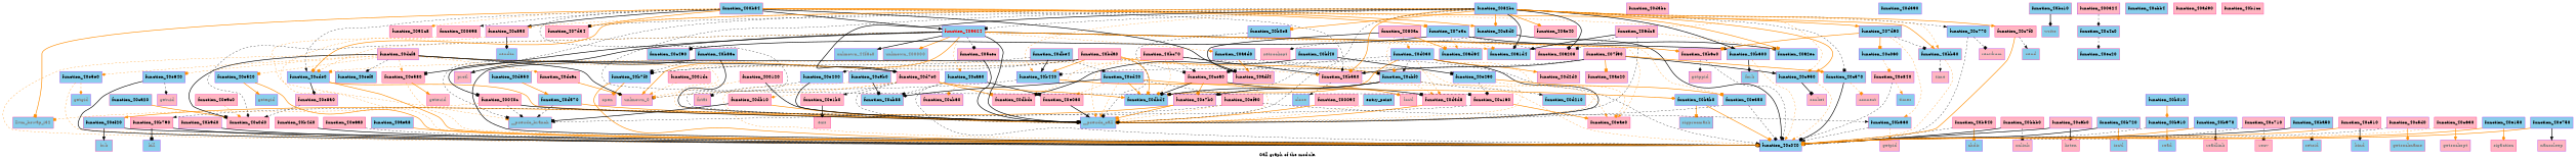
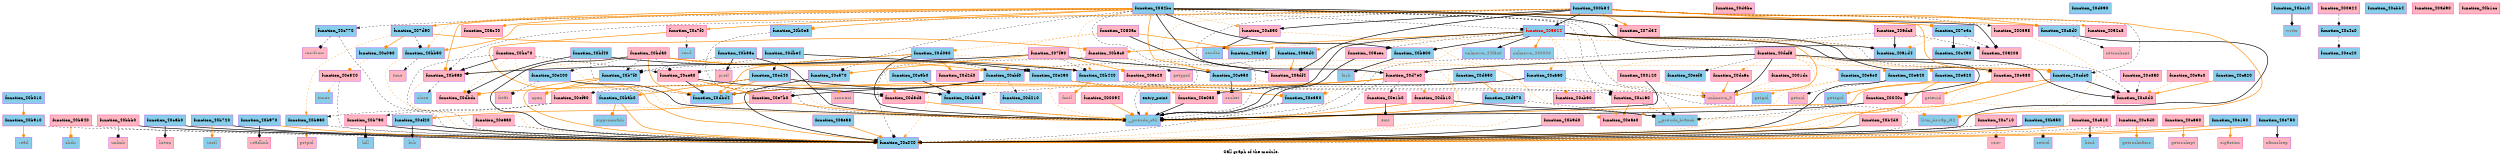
  digraph {
    label="Call graph of the module."
    node [color=deeppink fillcolor=skyblue shape=record style=filled]
    edge [arrowhead=box color=black style=dashed]
    n1 [color=purple label="{function_40b440}"]
    n2 [color=purple fillcolor=lightpink fontcolor=gray50 label="{unknown_0}"]
    n3 [fillcolor=lightpink fontcolor=gray50 label="{fcntl}"]
    n4 [label="{function_40b600}"]
    n5 [color=purple label="{function_40c040}"]
    n6 [fontcolor=gray50 label="{fork}"]
    n7 [label="{function_40b660}"]
    n8 [color=purple fillcolor=lightpink fontcolor=gray50 label="{getpid}"]
    n9 [fillcolor=lightpink label="{function_40b540}"]
    n10 [color=purple fontcolor=gray50 label="{chdir}"]
    n11 [color=purple fillcolor=lightpink label="{function_40b5a0}"]
    n12 [color=purple fontcolor=gray50 label="{close}"]
    n13 [color=purple label="{function_40c060}"]
    n14 [color=purple fillcolor=lightpink label="{function_40e840}"]
    n15 [color=purple fontcolor=gray50 label="{times}"]
    n16 [fillcolor=lightpink label="{function_40bbb0}"]
    n17 [color=purple fillcolor=lightpink fontcolor=gray50 label="{unlink}"]
    n18 [color=purple fillcolor=lightpink label="{function_40d3bc}"]
-   n19 [color=purple fillcolor=lightpink label="{function_40c6b0}"]
+   n19 [color=purple label="{function_40c6b0}"]
    n20 [fillcolor=lightpink fontcolor=gray50 label="{listen}"]
    n21 [color=purple fillcolor=lightpink label="{function_40b6c0}"]
    n22 [color=purple fillcolor=lightpink fontcolor=gray50 label="{getppid}"]
    n23 [label="{function_40b720}"]
    n24 [fontcolor=gray50 label="{ioctl}"]
    n25 [fillcolor=lightpink label="{function_40b790}"]
    n26 [color=purple fontcolor=gray50 label="{kill}"]
    n27 [color=purple label="{function_40d390}"]
    n28 [color=purple label="{function_40b7f0}"]
    n29 [color=purple fillcolor=lightpink fontcolor=gray50 label="{open}"]
    n30 [label="{function_40b86c}"]
    n31 [color=purple fillcolor=lightpink fontcolor=gray50 label="{prctl}"]
    n32 [color=purple fontcolor=gray50 label="{__pseudo_call}"]
    n33 [label="{function_40b910}"]
    n34 [color=purple fontcolor=gray50 label="{read}"]
    n35 [color=purple label="{function_40b970}"]
    n36 [fillcolor=lightpink fontcolor=gray50 label="{readlink}"]
    n37 [color=purple label="{function_40d030}"]
    n38 [label="{function_40cbf0}"]
    n39 [fillcolor=lightpink label="{function_40d3d8}"]
    n40 [fillcolor=lightpink label="{function_40cea0}"]
    n41 [color=purple fillcolor=lightpink label="{function_40d2d0}"]
    n42 [color=purple label="{function_40dbd4}"]
    n43 [fillcolor=lightpink label="{function_40eae0}"]
    n44 [label="{function_40d210}"]
    n45 [color=purple fillcolor=lightpink label="{function_40e7b0}"]
    n46 [color=purple fillcolor=lightpink label="{function_40b9d0}"]
    n47 [color=purple fillcolor=lightpink label="{function_40c710}"]
    n48 [fillcolor=lightpink fontcolor=gray50 label="{recv}"]
    n49 [fillcolor=lightpink label="{function_40c0d0}"]
    n50 [label="{function_40c950}"]
    n51 [color=purple fillcolor=lightpink fontcolor=gray50 label="{socket}"]
    n52 [fillcolor=lightpink label="{function_40c160}"]
    n53 [fontcolor=gray50 label="{__pseudo_branch}"]
    n54 [label="{function_40ba50}"]
    n55 [fontcolor=gray50 label="{setsid}"]
    n56 [color=purple label="{function_40c770}"]
    n57 [color=purple fillcolor=lightpink fontcolor=gray50 label="{recvfrom}"]
    n58 [label="{function_40bc10}"]
    n59 [fontcolor=gray50 label="{write}"]
    n60 [label="{function_40c9b0}"]
    n61 [label="{function_40cb88}"]
    n62 [label="{function_40c490}"]
    n63 [label="{function_40ca20}"]
    n64 [label="{function_40c4c0}"]
    n65 [label="{function_40ec20}"]
    n66 [color=purple label="{function_40bab0}"]
    n67 [fontcolor=gray50 label="{sigprocmask}"]
    n68 [fillcolor=lightpink label="{function_40c7f0}"]
    n69 [fontcolor=gray50 label="{send}"]
    n70 [fillcolor=lightpink label="{function_40bc70}"]
    n71 [fillcolor=lightpink label="{function_40dbdc}"]
    n72 [color=purple label="{function_40ca60}"]
    n73 [color=purple fillcolor=lightpink label="{function_40cb60}"]
    n74 [fillcolor=lightpink label="{function_40e060}"]
    n75 [fillcolor=lightpink label="{function_40bda0}"]
    n76 [color=purple label="{function_40cde0}"]
    n77 [color=purple label="{function_40e200}"]
    n78 [color=purple fillcolor=lightpink fontcolor=gray50 label="{fstat}"]
    n79 [color=purple fillcolor=lightpink label="{function_40c850}"]
    n80 [color=purple fontcolor=gray50 label="{sendto}"]
    n81 [fillcolor=lightpink label="{function_40c510}"]
    n82 [color=purple fontcolor=gray50 label="{bind}"]
    n83 [label="{function_40bb50}"]
    n84 [color=purple fillcolor=lightpink fontcolor=gray50 label="{time}"]
    n85 [label="{function_40bf40}"]
    n86 [color=purple label="{function_40e290}"]
    n87 [label="{function_40e350}"]
    n88 [label="{function_40c570}"]
    n89 [color=purple fillcolor=lightpink fontcolor=gray50 label="{connect}"]
    n90 [label="{function_40cbb4}"]
    n91 [label="{function_40d570}"]
    n92 [color=purple fillcolor=lightpink label="{function_40c5d0}"]
    n93 [fontcolor=gray50 label="{getsockname}"]
    n94 [label="{function_40ef20}"]
    n95 [fillcolor=lightpink label="{function_40c630}"]
    n96 [color=purple fillcolor=lightpink fontcolor=gray50 label="{getsockopt}"]
    n97 [label="{function_40d550}"]
    n98 [fillcolor=lightpink label="{function_40b4d0}"]
    n99 [fillcolor=lightpink label="{function_40d7e0}"]
    n100 [fillcolor=lightpink label="{function_40e1b0}"]
    n101 [fillcolor=lightpink label="{function_40db10}"]
    n102 [fillcolor=lightpink fontcolor=gray50 label="{exit}"]
    n103 [color=purple label="{function_40e150}"]
    n104 [fillcolor=lightpink fontcolor=gray50 label="{sigaction}"]
    n105 [label="{function_40dbe4}"]
    n106 [label="{function_40ed40}"]
    n107 [fillcolor=lightpink label="{function_40ef90}"]
    n108 [fillcolor=lightpink label="{function_40dc6c}"]
    n109 [color=purple fillcolor=lightpink label="{function_40dcf8}"]
    n110 [color=purple label="{function_40e520}"]
    n111 [fillcolor=lightpink label="{function_40e580}"]
    n112 [color=purple label="{function_40e5e0}"]
    n113 [color=purple label="{function_40e640}"]
    n114 [label="{function_40eef0}"]
    n115 [color=purple fontcolor=gray50 label="{getegid}"]
    n116 [fillcolor=lightpink fontcolor=gray50 label="{geteuid}"]
    n117 [color=purple fontcolor=gray50 label="{getgid}"]
    n118 [color=purple fillcolor=lightpink fontcolor=gray50 label="{getuid}"]
    n119 [color=purple fillcolor=lightpink fontcolor=gray50 label="{nanosleep}"]
    n120 [fontcolor=gray50 label="{brk}"]
    n121 [fontcolor=gray50 label="{llvm_bswap_i32}"]
    n122 [fillcolor=lightpink label="{function_40e6a0}"]
    n123 [color=purple label="{function_40e750}"]
    n124 [color=purple fillcolor=lightpink label="{function_40e8a0}"]
    n125 [fillcolor=lightpink label="{function_40e9c0}"]
    n126 [color=purple fontcolor=gray50 label="{unknown_44f8c0}"]
    n127 [fontcolor=gray50 label="{unknown_400000}"]
    n128 [fillcolor=lightpink fontcolor=gray50 label="{setsockopt}"]
    n129 [label="{function_40c8d0}"]
    n130 [fillcolor=lightpink label="{function_400094}"]
    n131 [fillcolor=lightpink label="{function_400120}"]
    n132 [fillcolor=lightpink label="{function_4001dc}"]
    n133 [label="{entry_point}"]
    n134 [color=purple fillcolor=lightpink label="{function_400324}"]
    n135 [fillcolor=lightpink label="{function_400398}"]
    n136 [fillcolor=lightpink label="{function_40040c}"]
    n137 [label="{function_400b84}"]
    n138 [fillcolor=lightpink label="{function_4052c8}"]
    n139 [color=purple fontcolor=red label="{function_405324}"]
    n140 [fillcolor=lightpink label="{function_407d34}"]
    n141 [color=purple label="{function_407e3c}"]
    n142 [color=purple fillcolor=lightpink label="{function_40adf4}"]
    n143 [color=purple fillcolor=lightpink label="{function_405cec}"]
    n144 [label="{function_40a1d4}"]
    n145 [label="{function_40a3d0}"]
    n146 [color=purple fillcolor=lightpink label="{function_40a208}"]
-   n147 [color=purple label="{function_40a2ec}"]
    n148 [label="{function_40ad64}"]
    n149 [color=purple fillcolor=lightpink label="{function_406dc8}"]
    n150 [label="{function_407d90}"]
    n151 [color=purple fillcolor=lightpink label="{function_407f90}"]
    n152 [color=purple fillcolor=lightpink label="{function_40ae20}"]
    n153 [color=purple fillcolor=lightpink label="{function_4080ac}"]
    n154 [color=purple label="{function_4082bc}"]
    n155 [fillcolor=lightpink label="{function_40ae40}"]
    n156 [color=purple label="{function_40b0e8}"]
    n157 [fillcolor=lightpink label="{function_40ad90}"]
    n158 [label="{function_40aea8}"]
    n159 [color=purple label="{function_40b010}"]
    n160 [fillcolor=lightpink label="{function_40b1cc}"]
    n1 -> n2
    n1 -> n3 [arrowhead=diamond color=darkorange style=bold]
    n4 -> n5 [arrowhead=normal color=darkorange]
    n4 -> n6 [arrowhead=diamond style=bold]
    n7 -> n5 [arrowhead=normal]
    n7 -> n8 [arrowhead=diamond color=darkorange]
    n9 -> n5 [arrowhead=diamond]
    n9 -> n10 [color=darkorange style=bold]
    n11 -> n5 [arrowhead=diamond color=darkorange]
    n11 -> n12 [arrowhead=normal]
    n13 -> n14 [color=darkorange]
    n14 -> n5 [arrowhead=diamond]
    n14 -> n15 [arrowhead=normal color=darkorange]
    n16 -> n5 [arrowhead=normal style=bold]
    n16 -> n17
    n19 -> n5 [arrowhead=diamond style=bold]
    n19 -> n20 [arrowhead=diamond style=bold]
    n21 -> n5
    n21 -> n22 [arrowhead=diamond]
    n23 -> n5 [arrowhead=diamond style=bold]
    n23 -> n24 [arrowhead=diamond color=darkorange style=bold]
    n25 -> n5 [arrowhead=diamond style=bold]
    n25 -> n26 [style=bold]
    n28 -> n5 [color=darkorange style=bold]
    n28 -> n29 [color=darkorange style=bold]
    n30 -> n28
    n30 -> n31 [arrowhead=normal style=bold]
    n30 -> n32 [arrowhead=normal style=bold]
    n33 -> n5
    n33 -> n34 [arrowhead=diamond color=darkorange style=bold]
    n35 -> n5 [arrowhead=diamond color=darkorange style=bold]
    n35 -> n36 [arrowhead=diamond style=bold]
    n37 -> n32 [arrowhead=diamond style=bold]
    n37 -> n38 [arrowhead=diamond]
    n37 -> n39 [arrowhead=diamond color=darkorange]
    n37 -> n40
    n37 -> n41 [arrowhead=normal color=darkorange style=bold]
    n37 -> n42 [color=darkorange style=bold]
    n37 -> n43 [color=darkorange]
    n38 -> n32 [arrowhead=normal color=darkorange]
    n38 -> n39 [arrowhead=normal color=darkorange]
    n38 -> n42 [arrowhead=diamond style=bold]
    n38 -> n44 [arrowhead=normal]
    n38 -> n45 [arrowhead=diamond style=bold]
    n39 -> n32 [arrowhead=diamond color=darkorange style=bold]
    n40 -> n32 [arrowhead=diamond color=darkorange]
    n40 -> n39 [style=bold]
    n40 -> n42 [style=bold]
    n40 -> n45 [color=darkorange style=bold]
    n45 -> n32 [color=darkorange style=bold]
    n45 -> n94 [arrowhead=normal color=darkorange style=bold]
    n46 -> n5 [arrowhead=normal style=bold]
    n47 -> n5
    n47 -> n48
    n50 -> n5 [arrowhead=normal color=darkorange]
    n50 -> n51 [style=bold]
    n52 -> n43 [arrowhead=diamond color=darkorange style=bold]
    n52 -> n53 [arrowhead=normal]
    n54 -> n5 [style=bold]
    n54 -> n55
    n56 -> n5 [arrowhead=diamond]
    n56 -> n57
    n58 -> n59 [arrowhead=diamond style=bold]
    n60 -> n5 [arrowhead=normal color=darkorange]
    n60 -> n61 [style=bold]
    n63 -> n49 [arrowhead=normal color=darkorange style=bold]
    n64 -> n65 [arrowhead=diamond]
    n66 -> n5 [color=darkorange style=bold]
    n66 -> n67 [color=darkorange style=bold]
    n68 -> n5 [arrowhead=normal color=darkorange style=bold]
    n68 -> n69 [arrowhead=normal]
    n70 -> n5 [arrowhead=normal]
    n70 -> n11 [arrowhead=normal style=bold]
    n70 -> n32 [arrowhead=diamond color=darkorange]
    n70 -> n40 [arrowhead=diamond]
    n70 -> n42 [color=darkorange]
    n70 -> n71 [color=darkorange]
    n72 -> n5 [arrowhead=normal]
    n72 -> n61
    n72 -> n73 [color=darkorange]
    n72 -> n74 [style=bold]
    n74 -> n32 [arrowhead=normal style=bold]
    n75 -> n1 [arrowhead=normal color=darkorange style=bold]
    n75 -> n5 [arrowhead=normal style=bold]
    n75 -> n11 [arrowhead=diamond color=darkorange]
    n75 -> n28 [arrowhead=diamond]
    n75 -> n38 [arrowhead=normal color=darkorange style=bold]
    n75 -> n40
    n75 -> n42 [color=darkorange style=bold]
    n75 -> n76 [color=darkorange]
    n75 -> n77 [arrowhead=diamond]
    n76 -> n5 [color=darkorange style=bold]
    n76 -> n32 [arrowhead=normal color=darkorange style=bold]
-   n76 -> n124 [arrowhead=diamond style=bold]
+   n76 -> n49 [arrowhead=diamond style=bold]
    n77 -> n32 [arrowhead=normal style=bold]
    n77 -> n78
    n79 -> n5 [arrowhead=normal color=darkorange]
    n79 -> n80 [arrowhead=diamond style=bold]
    n81 -> n5 [arrowhead=diamond color=darkorange style=bold]
    n81 -> n82 [arrowhead=diamond style=bold]
    n83 -> n5 [color=darkorange]
    n83 -> n84 [arrowhead=normal]
    n85 -> n42 [arrowhead=normal]
    n85 -> n71 [style=bold]
    n85 -> n86 [style=bold]
    n86 -> n32 [arrowhead=diamond color=darkorange]
    n86 -> n52
    n86 -> n87 [color=darkorange style=bold]
    n87 -> n5
    n87 -> n32
    n88 -> n5 [style=bold]
    n88 -> n89 [color=darkorange]
    n91 -> n32 [arrowhead=diamond color=darkorange style=bold]
    n91 -> n53 [arrowhead=normal]
    n92 -> n5 [arrowhead=normal]
    n92 -> n93 [arrowhead=diamond color=darkorange style=bold]
    n94 -> n5 [arrowhead=diamond style=bold]
    n94 -> n120 [arrowhead=normal style=bold]
    n95 -> n5 [color=darkorange]
    n95 -> n96 [arrowhead=normal color=darkorange style=bold]
    n97 -> n91 [arrowhead=normal color=darkorange style=bold]
    n98 -> n5 [style=bold]
    n99 -> n2 [arrowhead=diamond color=darkorange]
    n99 -> n32 [arrowhead=diamond]
    n99 -> n42 [arrowhead=normal color=darkorange style=bold]
    n99 -> n71 [color=darkorange style=bold]
    n99 -> n100 [arrowhead=normal]
    n99 -> n101 [arrowhead=diamond color=darkorange]
    n100 -> n102 [arrowhead=diamond style=bold]
    n101 -> n32 [arrowhead=diamond color=darkorange style=bold]
    n101 -> n53 [style=bold]
    n103 -> n5 [color=darkorange style=bold]
    n103 -> n104 [arrowhead=diamond color=darkorange style=bold]
    n105 -> n1 [arrowhead=normal style=bold]
    n105 -> n28
    n105 -> n106 [arrowhead=diamond]
    n106 -> n32 [arrowhead=diamond color=darkorange]
    n106 -> n42 [arrowhead=normal color=darkorange style=bold]
    n106 -> n61 [arrowhead=diamond style=bold]
    n106 -> n66 [arrowhead=diamond color=darkorange style=bold]
    n106 -> n74 [arrowhead=normal color=darkorange]
    n106 -> n107 [arrowhead=diamond]
    n107 -> n7 [arrowhead=normal]
    n107 -> n25 [arrowhead=normal]
    n107 -> n32 [arrowhead=normal color=darkorange]
    n108 -> n2 [arrowhead=diamond color=darkorange style=bold]
    n109 -> n2 [arrowhead=diamond style=bold]
    n109 -> n5 [arrowhead=normal color=darkorange]
    n109 -> n32 [arrowhead=diamond color=darkorange]
    n109 -> n43 [arrowhead=normal color=darkorange]
    n109 -> n49 [style=bold]
    n109 -> n99 [arrowhead=diamond style=bold]
    n109 -> n108 [arrowhead=diamond color=darkorange]
    n109 -> n110 [color=darkorange]
    n109 -> n111 [arrowhead=normal color=darkorange]
    n109 -> n112 [arrowhead=diamond color=darkorange]
    n109 -> n113 [color=darkorange]
    n109 -> n114 [arrowhead=diamond]
    n110 -> n5 [arrowhead=diamond color=darkorange style=bold]
    n110 -> n115 [arrowhead=normal color=darkorange style=bold]
    n111 -> n5 [arrowhead=diamond color=darkorange]
    n111 -> n116 [arrowhead=normal color=darkorange style=bold]
    n112 -> n5 [arrowhead=diamond color=darkorange]
    n112 -> n117 [arrowhead=diamond color=darkorange]
    n113 -> n5 [style=bold]
    n113 -> n118 [arrowhead=diamond]
    n122 -> n5 [arrowhead=diamond]
    n123 -> n5 [color=darkorange style=bold]
    n123 -> n119 [arrowhead=normal style=bold]
    n124 -> n49 [arrowhead=normal]
    n125 -> n49 [arrowhead=diamond color=darkorange]
    n129 -> n5 [arrowhead=normal style=bold]
    n129 -> n128 [arrowhead=diamond]
    n130 -> n32 [color=darkorange style=bold]
    n131 -> n2 [arrowhead=normal color=darkorange]
    n131 -> n32 [style=bold]
    n132 -> n2 [arrowhead=normal color=darkorange]
    n133 -> n32 [color=darkorange]
    n134 -> n64 [arrowhead=diamond]
    n135 -> n53 [color=darkorange]
    n136 -> n32 [arrowhead=diamond style=bold]
    n136 -> n53 [arrowhead=diamond]
    n136 -> n121 [color=darkorange]
    n137 -> n11 [arrowhead=diamond]
    n137 -> n32 [arrowhead=diamond]
    n137 -> n50 [arrowhead=diamond color=darkorange]
    n137 -> n76 [arrowhead=normal]
    n137 -> n79 [arrowhead=normal style=bold]
    n137 -> n83 [arrowhead=normal color=darkorange style=bold]
    n137 -> n121 [color=darkorange style=bold]
    n137 -> n129 [arrowhead=normal color=darkorange style=bold]
    n137 -> n135 [arrowhead=normal]
    n137 -> n138 [arrowhead=diamond color=darkorange]
    n137 -> n139 [arrowhead=normal style=bold]
    n137 -> n140 [arrowhead=normal color=darkorange style=bold]
    n137 -> n141 [color=darkorange style=bold]
    n137 -> n142 [style=bold]
    n139 -> n2 [arrowhead=normal color=darkorange style=bold]
    n139 -> n4 [arrowhead=diamond style=bold]
    n139 -> n21 [arrowhead=diamond color=darkorange style=bold]
    n139 -> n32 [arrowhead=normal style=bold]
    n139 -> n43 [arrowhead=normal color=darkorange]
    n139 -> n49 [arrowhead=diamond]
    n139 -> n72 [arrowhead=diamond color=darkorange]
    n139 -> n76 [color=darkorange]
    n139 -> n87 [color=darkorange]
    n139 -> n111 [style=bold]
    n139 -> n126 [arrowhead=normal style=bold]
    n139 -> n127 [arrowhead=diamond color=darkorange style=bold]
    n139 -> n136 [style=bold]
    n139 -> n143
    n139 -> n144 [arrowhead=normal color=darkorange]
    n139 -> n145 [arrowhead=diamond color=darkorange]
    n141 -> n62 [style=bold]
    n141 -> n144 [color=darkorange]
    n141 -> n146 [arrowhead=normal]
-   n141 -> n147 [style=bold]
    n141 -> n148 [arrowhead=normal color=darkorange]
    n143 -> n32 [arrowhead=normal style=bold]
    n145 -> n38
    n145 -> n142 [arrowhead=normal color=darkorange style=bold]
    n149 -> n32 [arrowhead=diamond]
    n149 -> n144 [arrowhead=normal style=bold]
    n149 -> n146
-   n149 -> n147 [arrowhead=normal color=darkorange]
    n150 -> n7 [arrowhead=normal color=darkorange]
    n150 -> n13 [color=darkorange style=bold]
    n150 -> n21 [color=darkorange style=bold]
    n150 -> n83
    n151 -> n1
    n151 -> n11 [arrowhead=normal style=bold]
    n151 -> n50 [arrowhead=normal style=bold]
    n151 -> n88 [arrowhead=diamond color=darkorange style=bold]
    n151 -> n152 [color=darkorange style=bold]
    n153 -> n37 [arrowhead=diamond color=darkorange]
    n153 -> n38 [color=darkorange]
    n153 -> n142 [arrowhead=normal style=bold]
    n153 -> n148 [color=darkorange style=bold]
    n154 -> n1 [arrowhead=normal color=darkorange]
    n154 -> n4 [arrowhead=normal style=bold]
    n154 -> n11 [color=darkorange style=bold]
    n154 -> n32 [arrowhead=normal]
    n154 -> n50 [arrowhead=normal color=darkorange style=bold]
    n154 -> n52
    n154 -> n53
    n154 -> n56 [arrowhead=normal]
    n154 -> n68 [arrowhead=normal color=darkorange style=bold]
    n154 -> n76 [color=darkorange style=bold]
    n154 -> n79 [arrowhead=normal color=darkorange]
    n154 -> n83 [arrowhead=normal color=darkorange]
    n154 -> n88
    n154 -> n99 [arrowhead=normal style=bold]
    n154 -> n129 [arrowhead=diamond color=darkorange style=bold]
    n154 -> n139
    n154 -> n140
    n154 -> n144 [arrowhead=diamond style=bold]
    n154 -> n146 [style=bold]
-   n154 -> n147 [color=darkorange style=bold]
    n154 -> n150 [arrowhead=normal color=darkorange style=bold]
    n154 -> n155 [arrowhead=diamond color=darkorange style=bold]
    n154 -> n156 [color=darkorange style=bold]
    n156 -> n32
    n158 -> n5 [arrowhead=diamond color=darkorange style=bold]
    n159 -> n33 [arrowhead=diamond color=darkorange style=bold]
  }
